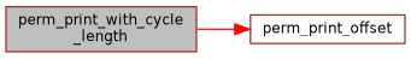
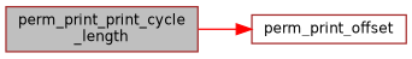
  digraph {
    rankdir=LR
    node [color=brown fontname=Helvetica fontsize=10 shape=record style=filled]
-   n1 [fillcolor=grey75 fontcolor=black height=0.2 label="perm_print_with_cycle\l_length" width=0.4]
+   n1 [fillcolor=grey75 fontcolor=black height=0.2 label="perm_print_print_cycle\l_length" width=0.4]
    n2 [fillcolor=white height=0.2 label=perm_print_offset width=0.4]
    n1 -> n2 [color=red fontname=Helvetica fontsize=10 labelfontname=Helvetica labelfontsize=10 style=solid]
  }
